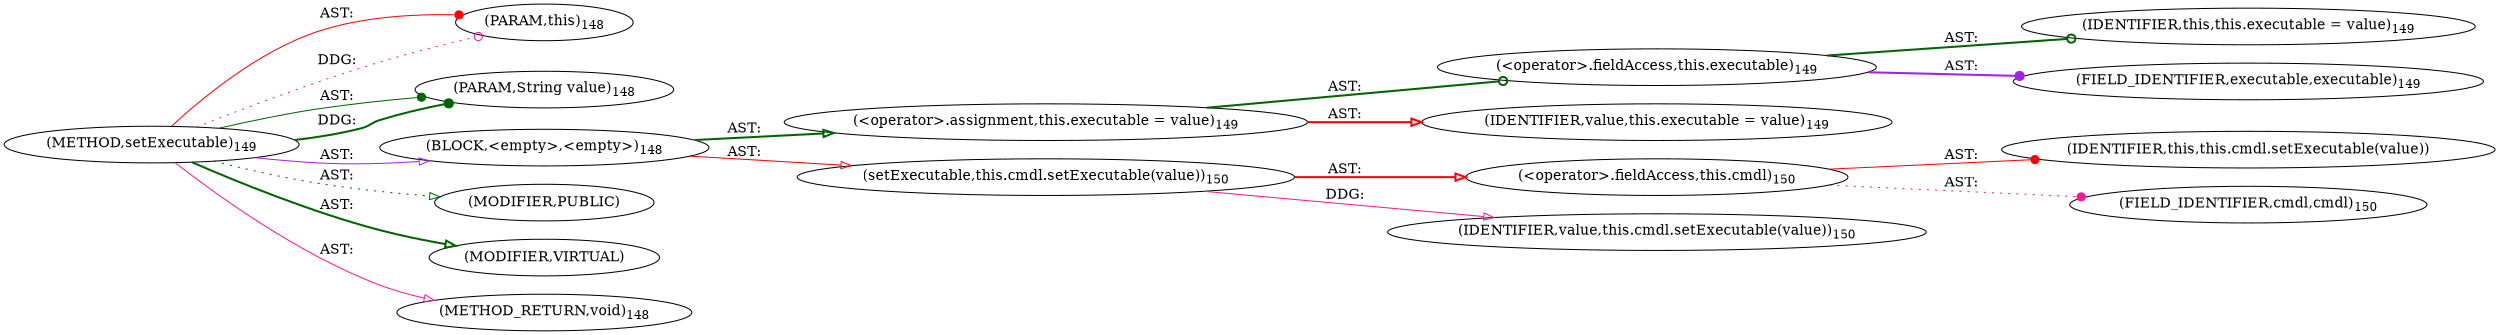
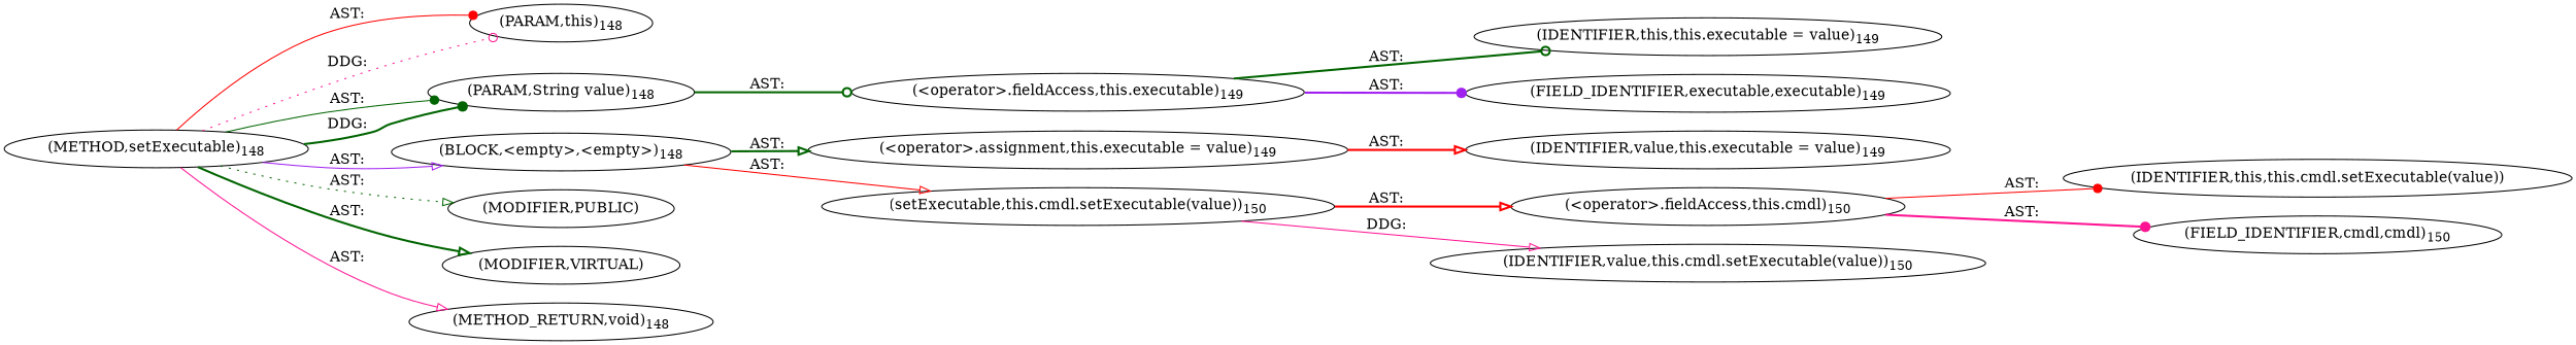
  digraph {
    rankdir=LR
    edge [arrowhead=onormal color=darkgreen style=bold]
-   n1 [label=<(METHOD,setExecutable)<SUB>149</SUB>>]
+   n1 [label=<(METHOD,setExecutable)<SUB>148</SUB>>]
    n2 [label=<(PARAM,this)<SUB>148</SUB>>]
    n3 [label=<(PARAM,String value)<SUB>148</SUB>>]
    n4 [label=<(BLOCK,&lt;empty&gt;,&lt;empty&gt;)<SUB>148</SUB>>]
    n5 [label=<(MODIFIER,PUBLIC)>]
    n6 [label=<(MODIFIER,VIRTUAL)>]
    n7 [label=<(METHOD_RETURN,void)<SUB>148</SUB>>]
    n8 [label=<(&lt;operator&gt;.assignment,this.executable = value)<SUB>149</SUB>>]
    n9 [label=<(setExecutable,this.cmdl.setExecutable(value))<SUB>150</SUB>>]
    n10 [label=<(&lt;operator&gt;.fieldAccess,this.executable)<SUB>149</SUB>>]
    n11 [label=<(IDENTIFIER,value,this.executable = value)<SUB>149</SUB>>]
    n12 [label=<(&lt;operator&gt;.fieldAccess,this.cmdl)<SUB>150</SUB>>]
    n13 [label=<(IDENTIFIER,value,this.cmdl.setExecutable(value))<SUB>150</SUB>>]
    n14 [label=<(IDENTIFIER,this,this.executable = value)<SUB>149</SUB>>]
    n15 [label=<(FIELD_IDENTIFIER,executable,executable)<SUB>149</SUB>>]
    n16 [label=<(IDENTIFIER,this,this.cmdl.setExecutable(value))>]
    n17 [label=<(FIELD_IDENTIFIER,cmdl,cmdl)<SUB>150</SUB>>]
    n1 -> n2 [arrowhead=dot color=red label="AST: " style=solid]
    n1 -> n2 [arrowhead=odot color=deeppink label="DDG: " style=dotted]
    n1 -> n3 [arrowhead=dot label="AST: " style=solid]
    n1 -> n3 [arrowhead=dot label="DDG: "]
    n1 -> n4 [color=purple label="AST: " style=solid]
    n1 -> n5 [label="AST: " style=dotted]
    n1 -> n6 [label="AST: "]
    n1 -> n7 [color=deeppink label="AST: " style=solid]
    n4 -> n8 [label="AST: "]
    n4 -> n9 [color=red label="AST: " style=solid]
-   n8 -> n10 [arrowhead=odot label="AST: "]
+   n3 -> n10 [arrowhead=odot label="AST: "]
    n8 -> n11 [color=red label="AST: "]
    n9 -> n12 [color=red label="AST: "]
    n9 -> n13 [color=deeppink label="DDG: " style=solid]
    n10 -> n14 [arrowhead=odot label="AST: "]
    n10 -> n15 [arrowhead=dot color=purple label="AST: "]
    n12 -> n16 [arrowhead=dot color=red label="AST: " style=solid]
-   n12 -> n17 [arrowhead=dot color=deeppink label="AST: " style=dotted]
+   n12 -> n17 [arrowhead=dot color=deeppink label="AST: "]
  }
